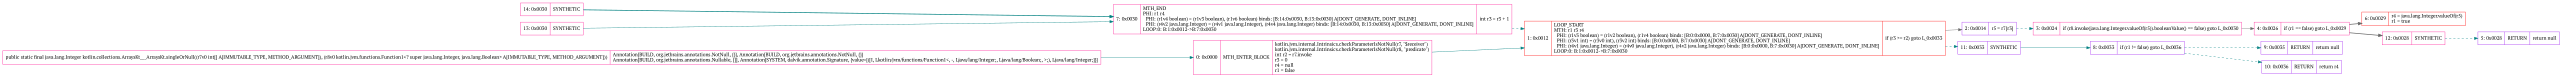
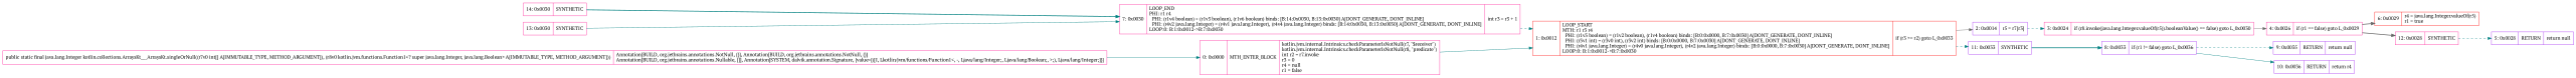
  digraph {
    fontname="PT Serif"
    rankdir=LR
    node [color=deeppink fontname="PT Serif" shape=record]
    edge [color=teal fontname="PT Serif" style=solid]
    n1 [label="{0\:\ 0x0000|MTH_ENTER_BLOCK\l|kotlin.jvm.internal.Intrinsics.checkParameterIsNotNull(r7, \"$receiver\")\lkotlin.jvm.internal.Intrinsics.checkParameterIsNotNull(r8, \"predicate\")\lint r2 = r7.invoke\lr3 = 0\lr4 = null\lr1 = false\l}"]
    n2 [color=red label="{1\:\ 0x0012|LOOP_START\lMTH: r1 r3 r4 \l  PHI: (r1v3 boolean) = (r1v2 boolean), (r1v4 boolean) binds: [B:0:0x0000, B:7:0x0030] A[DONT_GENERATE, DONT_INLINE]\l  PHI: (r3v1 int) = (r3v0 int), (r3v2 int) binds: [B:0:0x0000, B:7:0x0030] A[DONT_GENERATE, DONT_INLINE]\l  PHI: (r4v1 java.lang.Integer) = (r4v0 java.lang.Integer), (r4v2 java.lang.Integer) binds: [B:0:0x0000, B:7:0x0030] A[DONT_GENERATE, DONT_INLINE]\lLOOP:0: B:1:0x0012\-\>B:7:0x0030\l|if (r3 \>= r2) goto L_0x0033\l}"]
    n3 [color=purple label="{2\:\ 0x0014|r5 = r7[r3]\l}"]
    n4 [color=purple label="{11\:\ 0x0033|SYNTHETIC\l}"]
    n5 [label="{3\:\ 0x0024|if (r8.invoke(java.lang.Integer.valueOf(r5)).booleanValue() == false) goto L_0x0030\l}"]
    n6 [color=purple label="{8\:\ 0x0033|if (r1 != false) goto L_0x0036\l}"]
    n7 [label="{4\:\ 0x0026|if (r1 == false) goto L_0x0029\l}"]
    n8 [color=red label="{6\:\ 0x0029|r4 = java.lang.Integer.valueOf(r5)\lr1 = true\l}"]
    n9 [label="{12\:\ 0x0028|SYNTHETIC\l}"]
    n10 [label="{14\:\ 0x0030|SYNTHETIC\l}"]
-   n11 [label="{7\:\ 0x0030|MTH_END\lPHI: r1 r4 \l  PHI: (r1v4 boolean) = (r1v3 boolean), (r1v6 boolean) binds: [B:14:0x0030, B:13:0x0030] A[DONT_GENERATE, DONT_INLINE]\l  PHI: (r4v2 java.lang.Integer) = (r4v1 java.lang.Integer), (r4v4 java.lang.Integer) binds: [B:14:0x0030, B:13:0x0030] A[DONT_GENERATE, DONT_INLINE]\lLOOP:0: B:1:0x0012\-\>B:7:0x0030\l|int r3 = r3 + 1\l}"]
+   n11 [label="{7\:\ 0x0030|LOOP_END\lPHI: r1 r4 \l  PHI: (r1v4 boolean) = (r1v3 boolean), (r1v6 boolean) binds: [B:14:0x0030, B:13:0x0030] A[DONT_GENERATE, DONT_INLINE]\l  PHI: (r4v2 java.lang.Integer) = (r4v1 java.lang.Integer), (r4v4 java.lang.Integer) binds: [B:14:0x0030, B:13:0x0030] A[DONT_GENERATE, DONT_INLINE]\lLOOP:0: B:1:0x0012\-\>B:7:0x0030\l|int r3 = r3 + 1\l}"]
    n12 [color=purple label="{5\:\ 0x0028|RETURN\l|return null\l}"]
    n13 [label="{13\:\ 0x0030|SYNTHETIC\l}"]
    n14 [color=purple label="{9\:\ 0x0035|RETURN\l|return null\l}"]
    n15 [color=purple label="{10\:\ 0x0036|RETURN\l|return r4\l}"]
    n16 [label="{public static final java.lang.Integer kotlin.collections.ArraysKt___ArraysKt.singleOrNull((r7v0 int[] A[IMMUTABLE_TYPE, METHOD_ARGUMENT]), (r8v0 kotlin.jvm.functions.Function1\<? super java.lang.Integer, java.lang.Boolean\> A[IMMUTABLE_TYPE, METHOD_ARGUMENT]))  | Annotation[BUILD, org.jetbrains.annotations.NotNull, \{\}], Annotation[BUILD, org.jetbrains.annotations.NotNull, \{\}]\lAnnotation[BUILD, org.jetbrains.annotations.Nullable, \{\}], Annotation[SYSTEM, dalvik.annotation.Signature, \{value=[([I, Lkotlin\/jvm\/functions\/Function1\<, \-, Ljava\/lang\/Integer;, Ljava\/lang\/Boolean;, \>;), Ljava\/lang\/Integer;]\}]\l}"]
    n1 -> n2
    n2 -> n3 [color=gray40]
    n2 -> n4 [style=dashed]
    n3 -> n5 [style=dashed]
-   n4 -> n6
+   n4 -> n6 [style=bold]
    n5 -> n7 [color=gray40]
    n6 -> n14 [style=dashed]
-   n6 -> n15 [style=dashed]
+   n6 -> n15
    n7 -> n8 [color=gray40 style=bold]
    n7 -> n9 [color=gray40 style=bold]
    n9 -> n12 [style=dashed]
    n10 -> n11 [style=bold]
    n11 -> n2 [style=dashed]
    n13 -> n11
    n16 -> n1
  }
